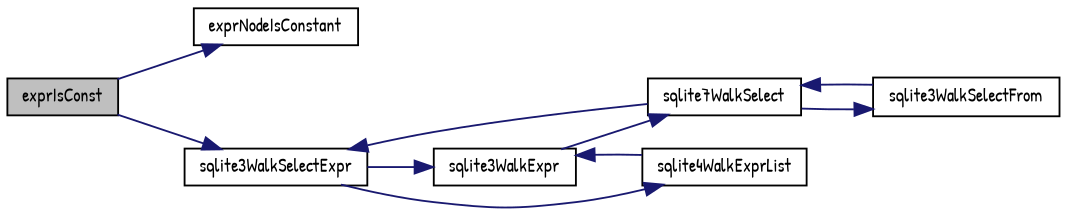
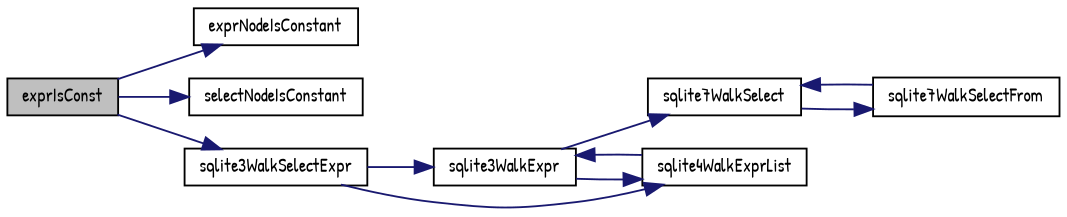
  digraph {
    fontname="Patrick Hand"
    rankdir=LR
    node [color=black fillcolor=white fontname="Patrick Hand" fontsize=10 shape=record style=filled]
    edge [color=midnightblue fontname="Patrick Hand" fontsize=10 labelfontname=FreeSans labelfontsize=10 style=solid]
    n1 [fillcolor=grey75 fontcolor=black height=0.2 label=exprIsConst width=0.4]
    n2 [height=0.2 label=exprNodeIsConstant width=0.4]
+   n3 [height=0.2 label=selectNodeIsConstant width=0.4]
    n4 [height=0.2 label=sqlite3WalkSelectExpr width=0.4]
    n5 [height=0.2 label=sqlite3WalkExpr width=0.4]
    n6 [height=0.2 label=sqlite7WalkSelect width=0.4]
    n7 [height=0.2 label=sqlite4WalkExprList width=0.4]
-   n8 [height=0.2 label=sqlite3WalkSelectFrom width=0.4]
+   n8 [height=0.2 label=sqlite7WalkSelectFrom width=0.4]
    n1 -> n2
+   n1 -> n3
    n1 -> n4
    n4 -> n5
    n4 -> n7
    n5 -> n6
-   n6 -> n4
+   n5 -> n7
    n6 -> n8
    n7 -> n5
    n8 -> n6
  }
